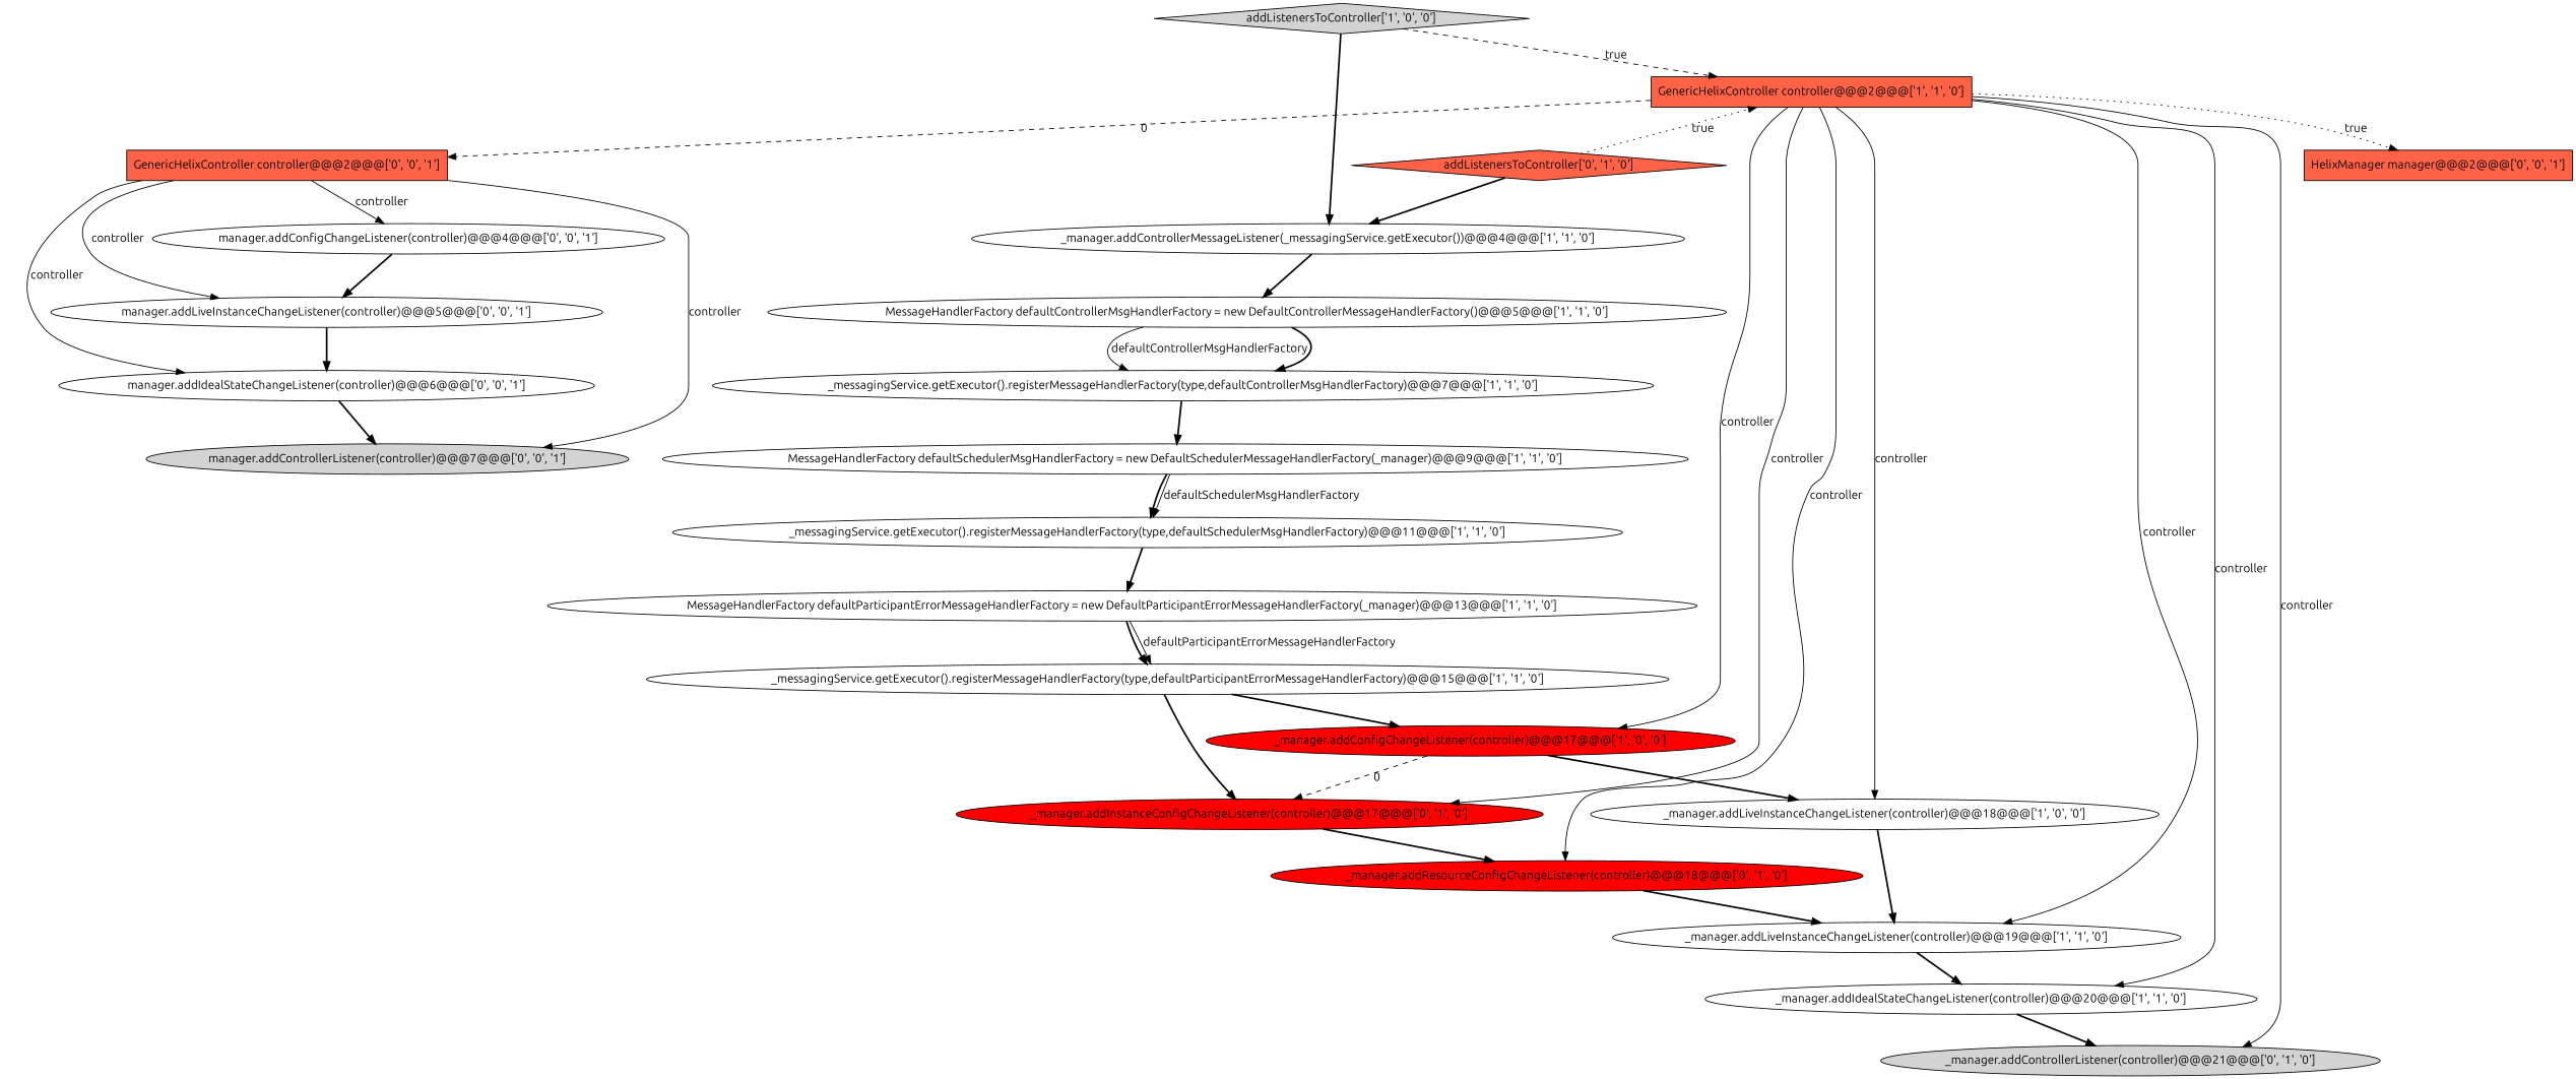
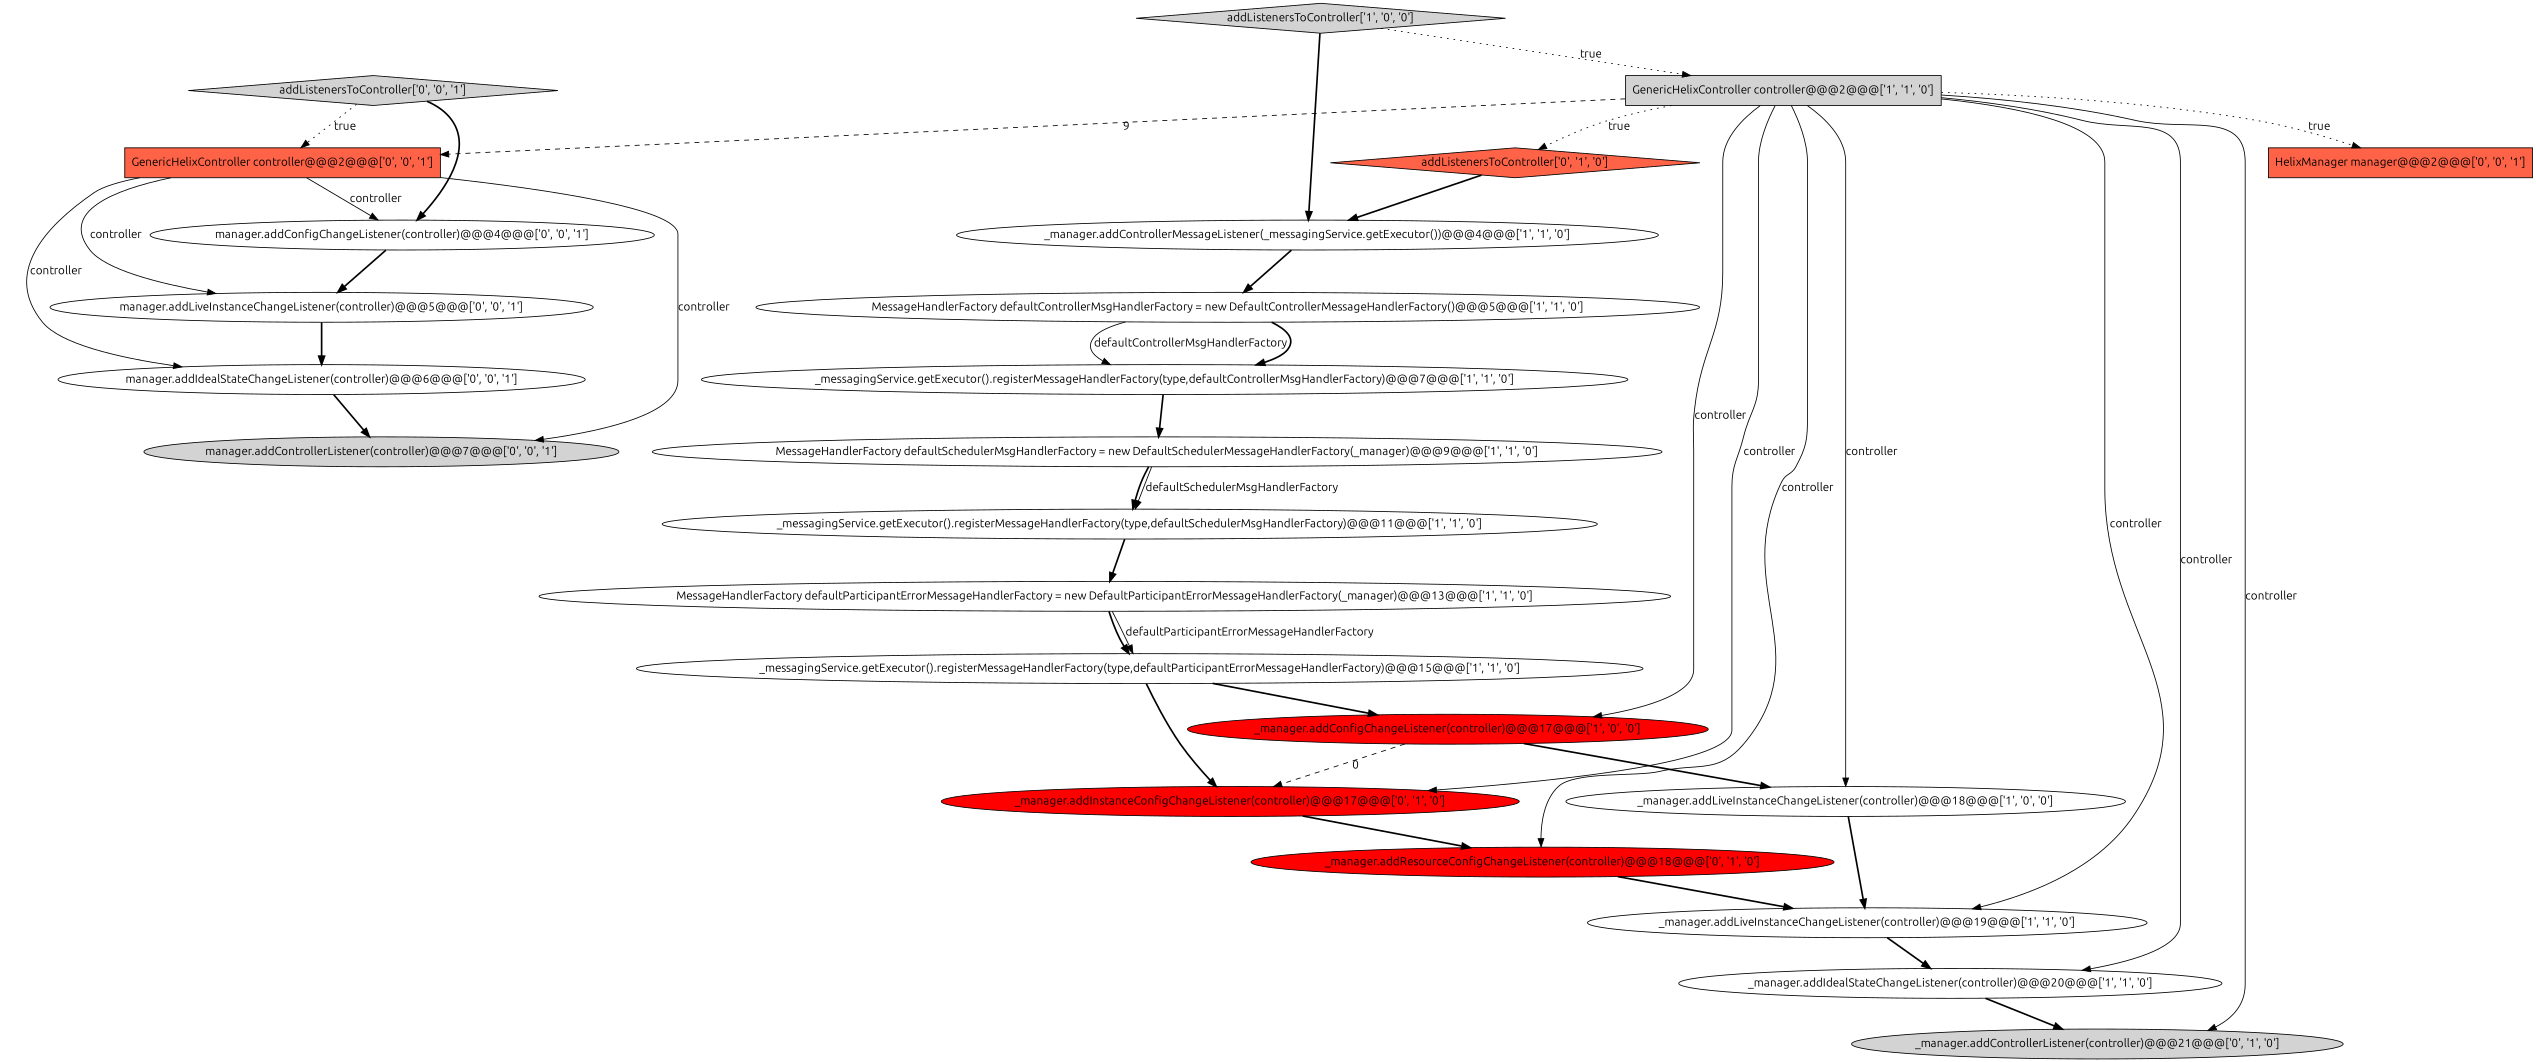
  digraph {
    fontname=Ubuntu
    node [fillcolor=white fontname=Ubuntu shape=ellipse style=filled]
    edge [fontname=Ubuntu style=bold]
    n1 [label="manager.addIdealStateChangeListener(controller)@@@6@@@['0', '0', '1']"]
    n2 [fillcolor=lightgray label="manager.addControllerListener(controller)@@@7@@@['0', '0', '1']"]
    n3 [label="_manager.addControllerMessageListener(_messagingService.getExecutor())@@@4@@@['1', '1', '0']"]
    n4 [label="MessageHandlerFactory defaultControllerMsgHandlerFactory = new DefaultControllerMessageHandlerFactory()@@@5@@@['1', '1', '0']"]
    n5 [label="_messagingService.getExecutor().registerMessageHandlerFactory(type,defaultControllerMsgHandlerFactory)@@@7@@@['1', '1', '0']"]
    n6 [label="_messagingService.getExecutor().registerMessageHandlerFactory(type,defaultSchedulerMsgHandlerFactory)@@@11@@@['1', '1', '0']"]
    n7 [label="MessageHandlerFactory defaultParticipantErrorMessageHandlerFactory = new DefaultParticipantErrorMessageHandlerFactory(_manager)@@@13@@@['1', '1', '0']"]
    n8 [label="_messagingService.getExecutor().registerMessageHandlerFactory(type,defaultParticipantErrorMessageHandlerFactory)@@@15@@@['1', '1', '0']"]
    n9 [fillcolor=red label="_manager.addInstanceConfigChangeListener(controller)@@@17@@@['0', '1', '0']"]
    n10 [fillcolor=red label="_manager.addConfigChangeListener(controller)@@@17@@@['1', '0', '0']"]
    n11 [fillcolor=red label="_manager.addResourceConfigChangeListener(controller)@@@18@@@['0', '1', '0']"]
    n12 [label="_manager.addLiveInstanceChangeListener(controller)@@@18@@@['1', '0', '0']"]
    n13 [label="_manager.addLiveInstanceChangeListener(controller)@@@19@@@['1', '1', '0']"]
    n14 [label="_manager.addIdealStateChangeListener(controller)@@@20@@@['1', '1', '0']"]
    n15 [fillcolor=lightgray label="_manager.addControllerListener(controller)@@@21@@@['0', '1', '0']"]
-   n16 [fillcolor=tomato label="GenericHelixController controller@@@2@@@['1', '1', '0']" shape=box]
+   n16 [fillcolor=lightgray label="GenericHelixController controller@@@2@@@['1', '1', '0']" shape=box]
    n17 [fillcolor=tomato label="GenericHelixController controller@@@2@@@['0', '0', '1']" shape=box]
    n18 [fillcolor=tomato label="HelixManager manager@@@2@@@['0', '0', '1']" shape=box]
    n19 [label="manager.addLiveInstanceChangeListener(controller)@@@5@@@['0', '0', '1']"]
    n20 [label="manager.addConfigChangeListener(controller)@@@4@@@['0', '0', '1']"]
    n21 [fillcolor=lightgray label="addListenersToController['1', '0', '0']" shape=diamond]
    n22 [label="MessageHandlerFactory defaultSchedulerMsgHandlerFactory = new DefaultSchedulerMessageHandlerFactory(_manager)@@@9@@@['1', '1', '0']"]
+   n23 [fillcolor=lightgray label="addListenersToController['0', '0', '1']" shape=diamond]
    n24 [fillcolor=tomato label="addListenersToController['0', '1', '0']" shape=diamond]
    n1 -> n2
    n3 -> n4
    n4 -> n5 [label=defaultControllerMsgHandlerFactory style=solid]
    n4 -> n5
    n5 -> n22
    n6 -> n7
    n7 -> n8
    n7 -> n8 [label=defaultParticipantErrorMessageHandlerFactory style=solid]
    n8 -> n9
    n8 -> n10
    n9 -> n11
    n10 -> n9 [label=0 style=dashed]
    n10 -> n12
    n11 -> n13
    n12 -> n13
    n13 -> n14
    n14 -> n15
    n16 -> n9 [label=controller style=solid]
    n16 -> n10 [label=controller style=solid]
    n16 -> n11 [label=controller style=solid]
    n16 -> n12 [label=controller style=solid]
    n16 -> n13 [label=controller style=solid]
    n16 -> n14 [label=controller style=solid]
    n16 -> n15 [label=controller style=solid]
-   n16 -> n17 [label=0 style=dashed]
+   n16 -> n17 [label=9 style=dashed]
    n16 -> n18 [label=true style=dotted]
    n17 -> n1 [label=controller style=solid]
    n17 -> n2 [label=controller style=solid]
    n17 -> n19 [label=controller style=solid]
    n17 -> n20 [label=controller style=solid]
    n19 -> n1
    n20 -> n19
    n21 -> n3
-   n21 -> n16 [label=true style=dashed]
+   n21 -> n16 [label=true style=dotted]
    n22 -> n6
    n22 -> n6 [label=defaultSchedulerMsgHandlerFactory style=solid]
+   n23 -> n17 [label=true style=dotted]
+   n23 -> n20
    n24 -> n3
-   n24 -> n16 [label=true style=dotted]
+   n16 -> n24 [label=true style=dotted]
  }
